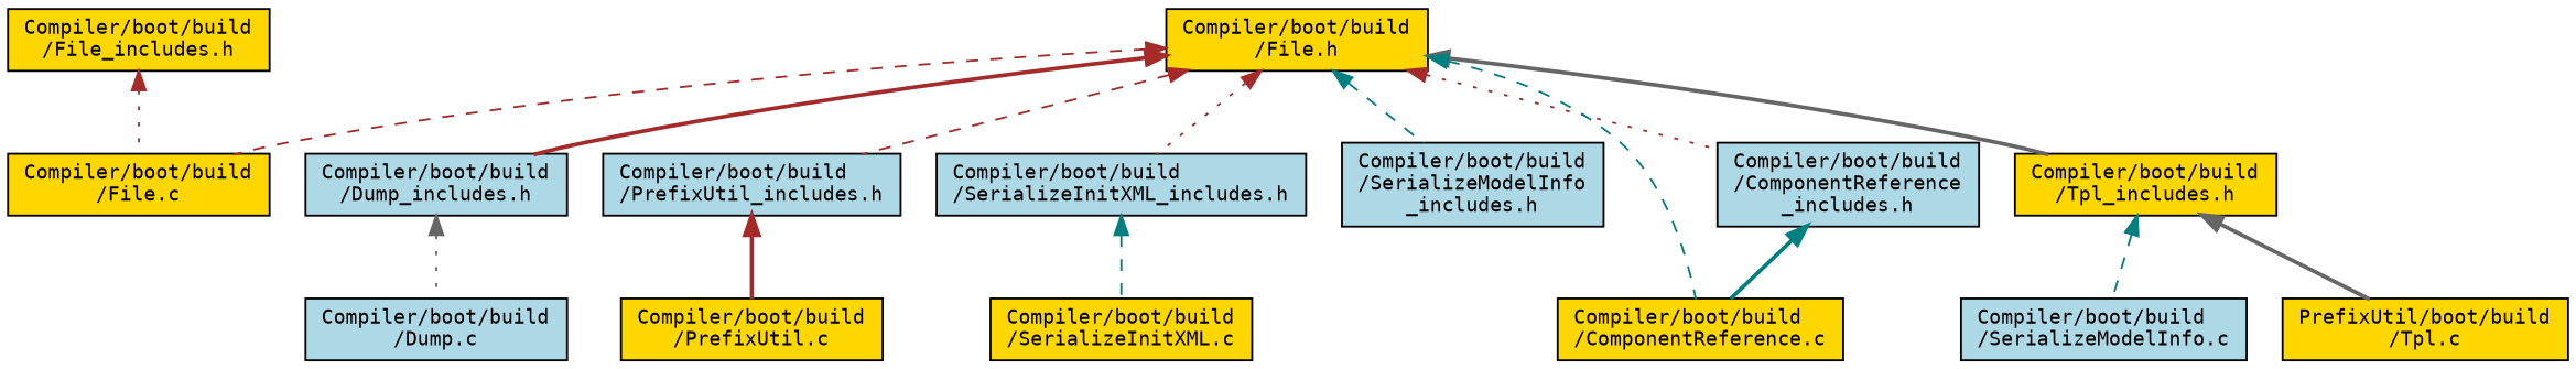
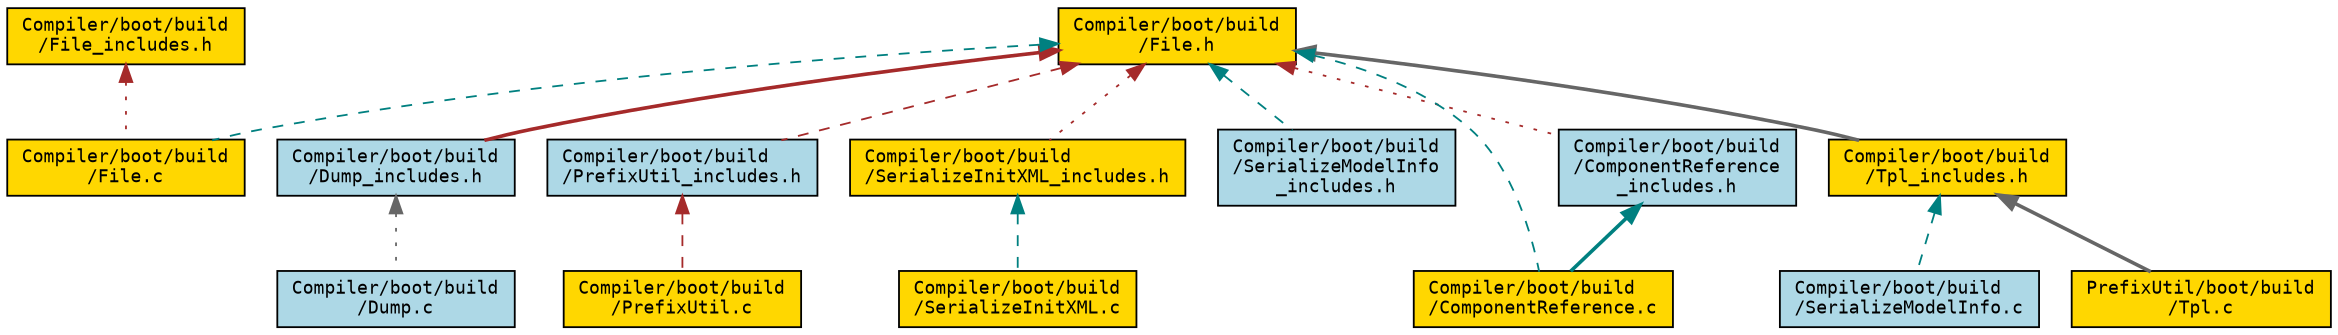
  digraph {
    fontname="DejaVu Sans Mono"
    node [color=black fillcolor=gold fontname="DejaVu Sans Mono" fontsize=10 shape=record style=filled]
    edge [color=brown dir=back fontname="DejaVu Sans Mono" fontsize=10 labelfontname=Helvetica labelfontsize=10 style=dashed]
    n1 [fontcolor=black height=0.2 label="Compiler/boot/build\l/File.h" width=0.4]
    n2 [fillcolor=lightblue height=0.2 label="Compiler/boot/build\l/ComponentReference\l_includes.h" width=0.4]
    n3 [fillcolor=lightblue height=0.2 label="Compiler/boot/build\l/Dump_includes.h" width=0.4]
    n4 [height=0.2 label="Compiler/boot/build\l/File.c" width=0.4]
    n5 [fillcolor=lightblue height=0.2 label="Compiler/boot/build\l/PrefixUtil_includes.h" width=0.4]
-   n6 [fillcolor=lightblue height=0.2 label="Compiler/boot/build\l/SerializeInitXML_includes.h" width=0.4]
+   n6 [height=0.2 label="Compiler/boot/build\l/SerializeInitXML_includes.h" width=0.4]
    n7 [fillcolor=lightblue height=0.2 label="Compiler/boot/build\l/SerializeModelInfo\l_includes.h" width=0.4]
    n8 [height=0.2 label="Compiler/boot/build\l/Tpl_includes.h" width=0.4]
    n9 [height=0.2 label="Compiler/boot/build\l/ComponentReference.c" width=0.4]
    n10 [fillcolor=lightblue height=0.2 label="Compiler/boot/build\l/Dump.c" width=0.4]
    n11 [height=0.2 label="Compiler/boot/build\l/File_includes.h" width=0.4]
    n12 [height=0.2 label="Compiler/boot/build\l/PrefixUtil.c" width=0.4]
    n13 [height=0.2 label="Compiler/boot/build\l/SerializeInitXML.c" width=0.4]
    n14 [fillcolor=lightblue height=0.2 label="Compiler/boot/build\l/SerializeModelInfo.c" width=0.4]
    n15 [height=0.2 label="PrefixUtil/boot/build\l/Tpl.c" width=0.4]
    n1 -> n2 [style=dotted]
    n1 -> n3 [style=bold]
-   n1 -> n4
+   n1 -> n4 [color=teal]
    n1 -> n5
    n1 -> n6 [style=dotted]
    n1 -> n7 [color=teal]
    n1 -> n8 [color=gray40 style=bold]
    n1 -> n9 [color=teal]
    n2 -> n9 [color=teal style=bold]
    n3 -> n10 [color=gray40 style=dotted]
-   n5 -> n12 [style=bold]
+   n5 -> n12
    n6 -> n13 [color=teal]
    n8 -> n14 [color=teal]
    n8 -> n15 [color=gray40 style=bold]
    n11 -> n4 [style=dotted]
  }
